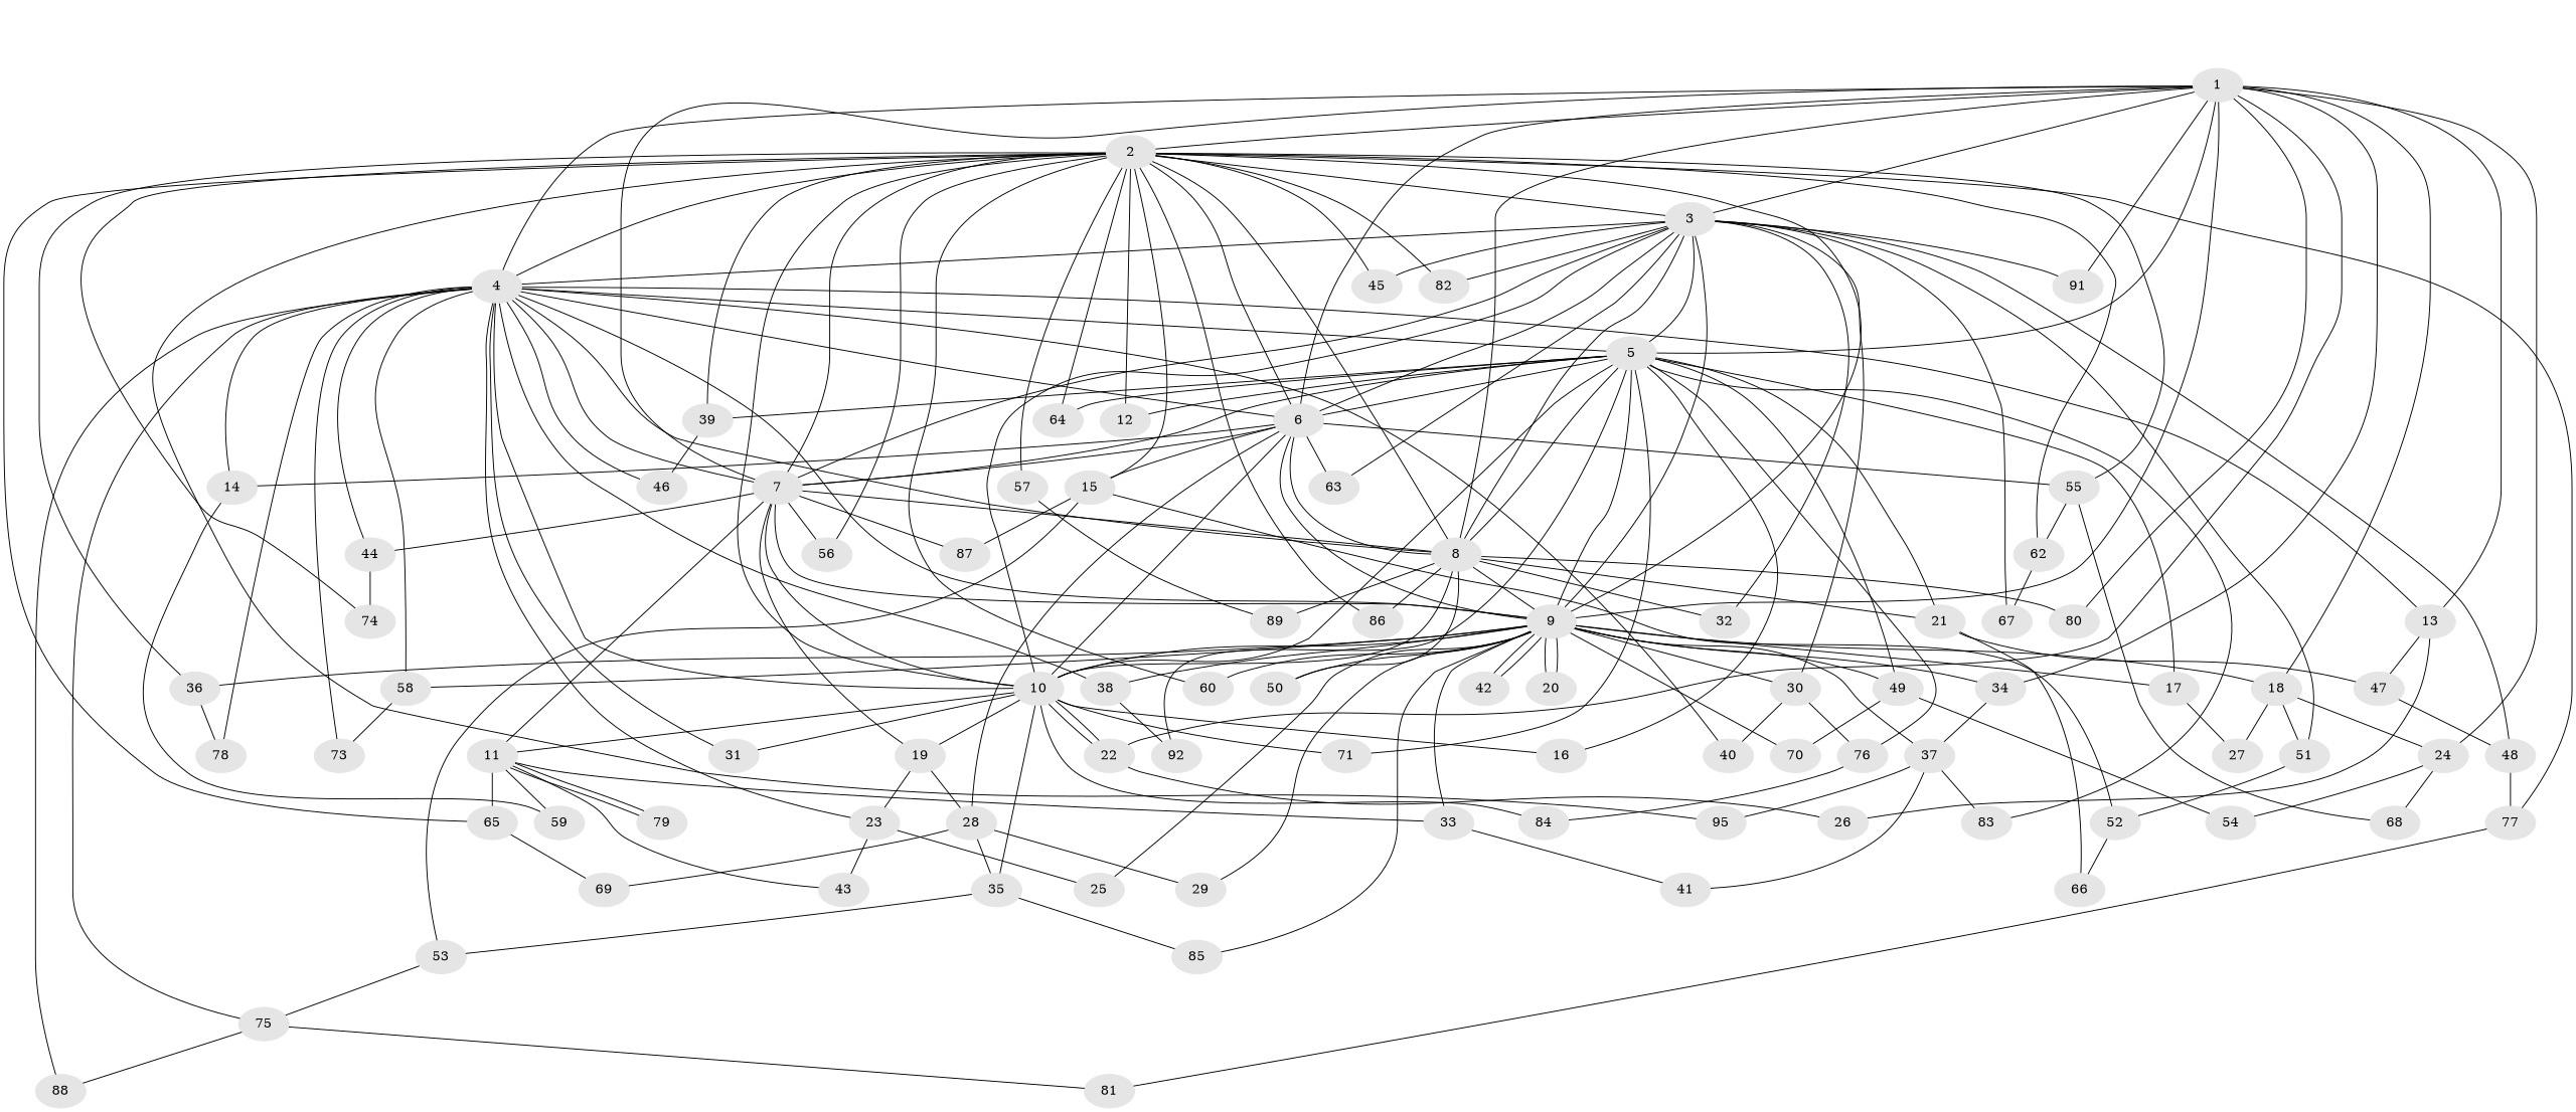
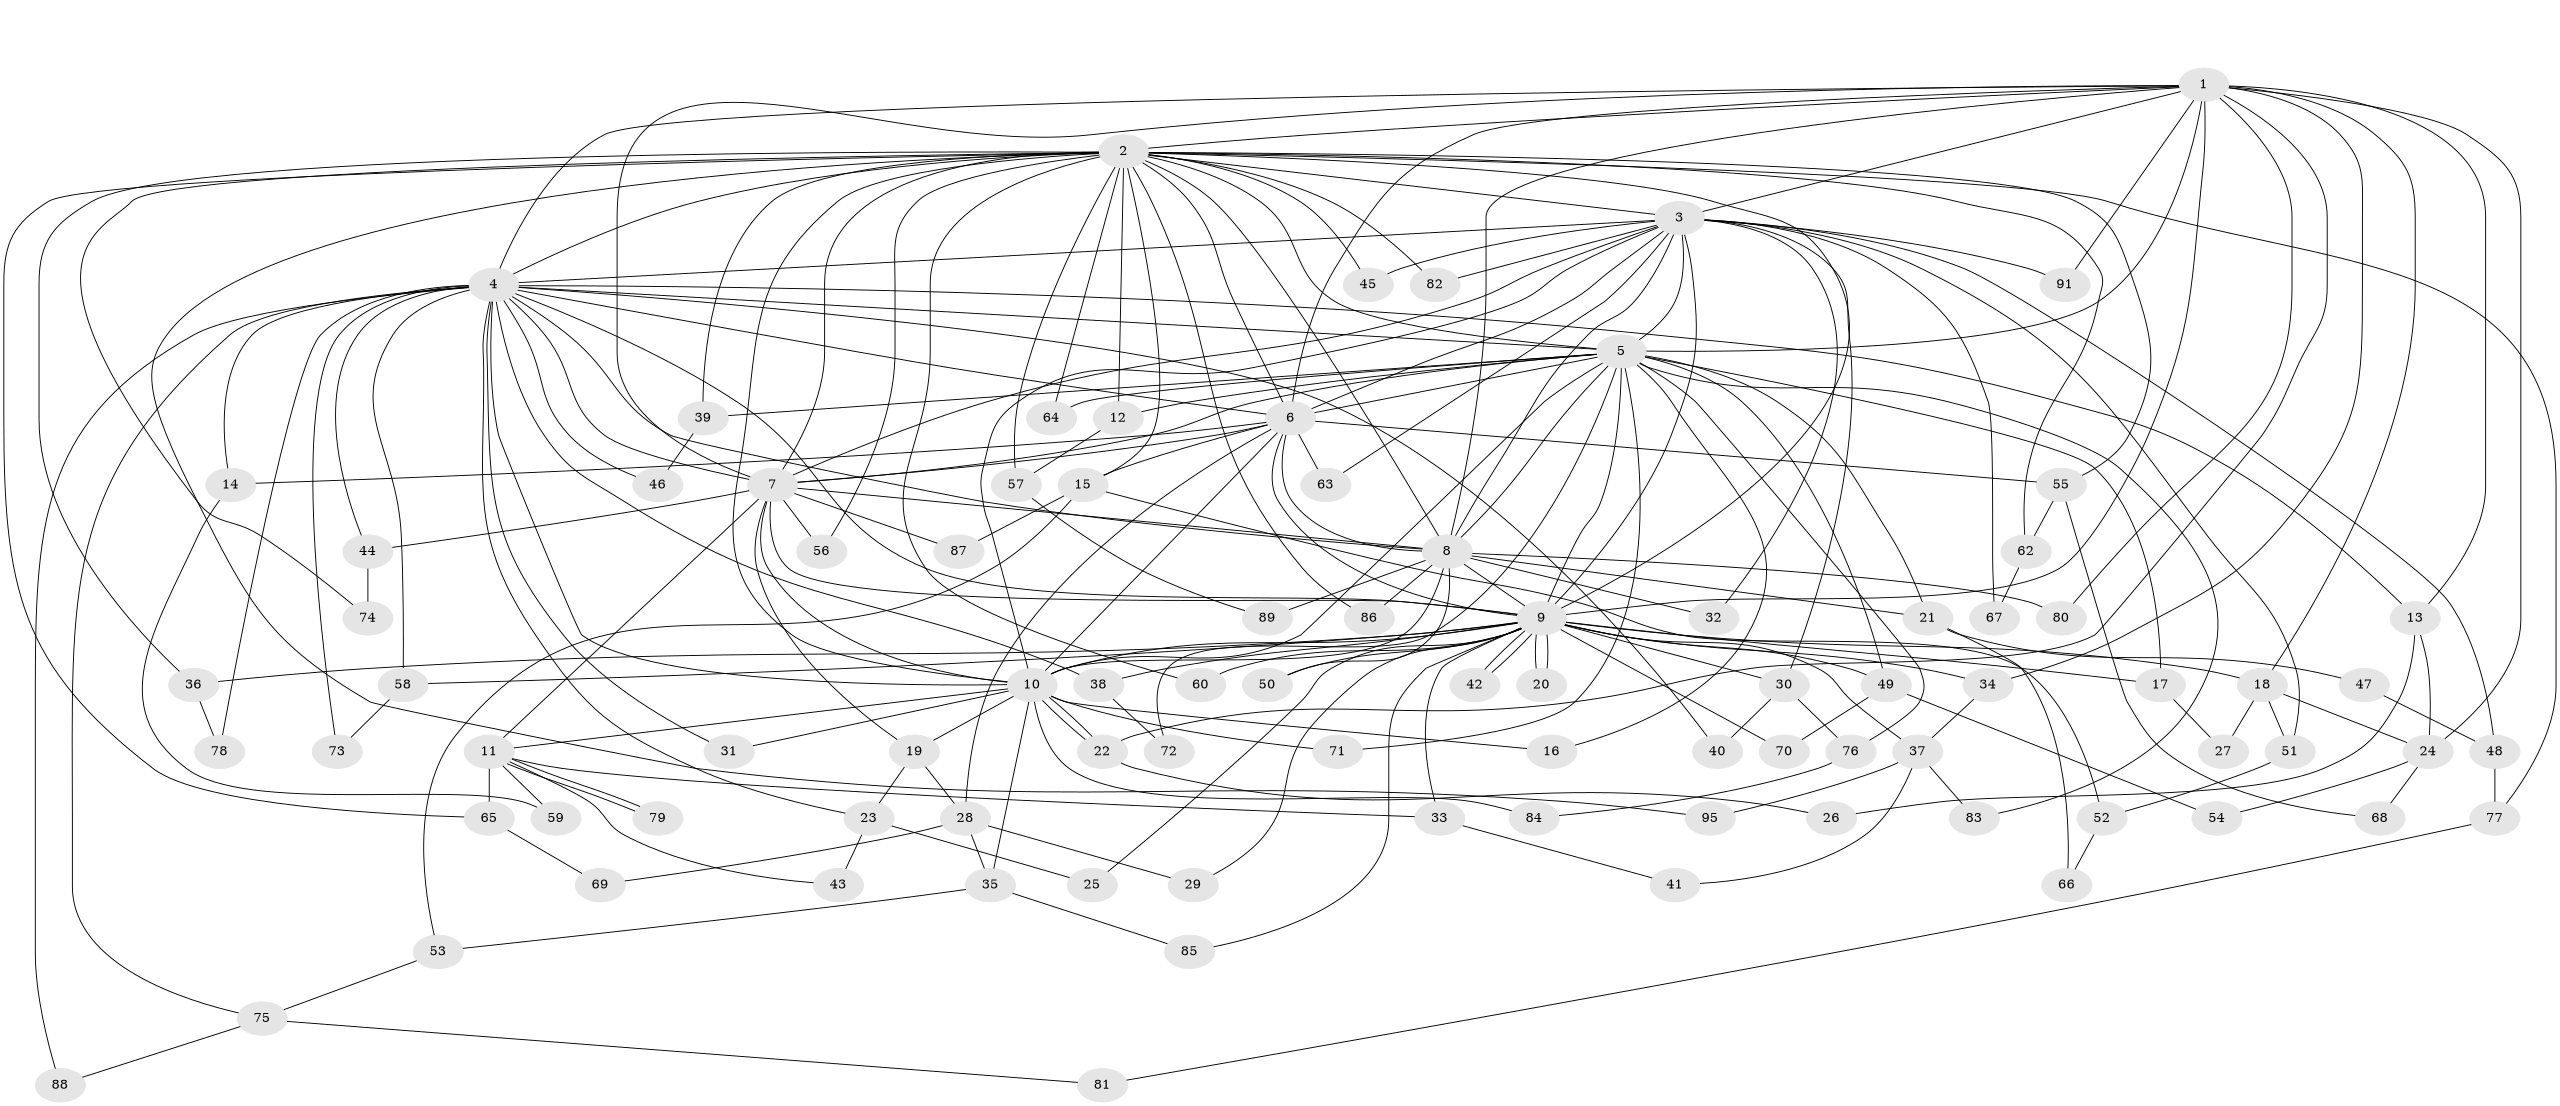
  graph {
    node [color=gray90 style=filled]
    1
    2
    3
    4
    5
    6
    7
    8
    9
    13
    18
    24
    34
    n14 [label=91]
    80
    22
    10
    12
    15
    36
    39
    45
    55
    56
    57
    60
    62
    64
    65
    74
    77
    82
    86
    n34 [label=95]
    30
    32
    48
    51
    63
    67
    14
    23
    31
    38
    40
    44
    46
    58
    73
    75
    78
    88
    16
    17
    21
    49
    71
-   72 [label=92]
+   72
    76
    83
    28
    11
    19
    87
    50
    89
    20
    25
    29
    33
    37
    42
    70
    85
    35
    84
    26
    47
    27
    54
    68
    52
    53
    69
    81
    59
    43
    66
    79
    41
    1 -- 2
    1 -- 3
    1 -- 4
    1 -- 5
    1 -- 6
    1 -- 7
    1 -- 8
    1 -- 9
    1 -- 13
    1 -- 18
    1 -- 24
    1 -- 34
    1 -- n14
    1 -- 80
    1 -- 22
    2 -- 3
    2 -- 4
+   2 -- 5
    2 -- 6
    2 -- 7
    2 -- 8
    2 -- 9
    2 -- 10
    2 -- 12
    2 -- 15
    2 -- 36
    2 -- 39
    2 -- 45
    2 -- 55
    2 -- 56
    2 -- 57
    2 -- 60
    2 -- 62
    2 -- 64
    2 -- 65
    2 -- 74
    2 -- 77
    2 -- 82
    2 -- 86
    2 -- n34
    3 -- 4
    3 -- 5
    3 -- 6
    3 -- 7
    3 -- 8
    3 -- 9
    3 -- n14
    3 -- 10
    3 -- 45
    3 -- 82
    3 -- 30
    3 -- 32
    3 -- 48
    3 -- 51
    3 -- 63
    3 -- 67
    4 -- 5
    4 -- 6
    4 -- 7
    4 -- 8
    4 -- 9
    4 -- 13
    4 -- 10
    4 -- 14
    4 -- 23
    4 -- 31
    4 -- 38
    4 -- 40
    4 -- 44
    4 -- 46
    4 -- 58
    4 -- 73
    4 -- 75
    4 -- 78
    4 -- 88
    5 -- 6
    5 -- 7
    5 -- 8
    5 -- 9
    5 -- 10
    5 -- 12
    5 -- 39
    5 -- 64
    5 -- 16
    5 -- 17
    5 -- 21
    5 -- 49
    5 -- 71
    5 -- 72
    5 -- 76
    5 -- 83
    6 -- 7
    6 -- 8
    6 -- 9
    6 -- 10
    6 -- 15
    6 -- 55
    6 -- 63
    6 -- 14
    6 -- 28
    7 -- 8
    7 -- 9
    7 -- 10
    7 -- 56
    7 -- 44
    7 -- 11
    7 -- 19
    7 -- 87
    8 -- 9
    8 -- 80
    8 -- 10
    8 -- 86
    8 -- 32
    8 -- 21
    8 -- 50
    8 -- 89
    9 -- 18
    9 -- 34
    9 -- 10
    9 -- 36
    9 -- 60
    9 -- 30
    9 -- 38
    9 -- 58
    9 -- 17
    9 -- 49
    9 -- 50
    9 -- 20
    9 -- 20
    9 -- 25
    9 -- 29
    9 -- 33
    9 -- 37
    9 -- 42
    9 -- 42
    9 -- 70
    9 -- 85
    13 -- 26
-   13 -- 47
+   13 -- 24
    18 -- 24
    18 -- 51
    18 -- 27
    24 -- 54
    24 -- 68
    34 -- 37
    22 -- 26
    10 -- 22
    10 -- 22
    10 -- 31
    10 -- 16
    10 -- 71
    10 -- 11
    10 -- 19
    10 -- 35
    10 -- 84
+   12 -- 57
    15 -- 87
    15 -- 52
    15 -- 53
    36 -- 78
    39 -- 46
    55 -- 62
    55 -- 68
    57 -- 89
    62 -- 67
    65 -- 69
    77 -- 81
    30 -- 40
    30 -- 76
    48 -- 77
    51 -- 52
    14 -- 59
    23 -- 25
    23 -- 43
    38 -- 72
    44 -- 74
    58 -- 73
    75 -- 88
    75 -- 81
    17 -- 27
    21 -- 47
    21 -- 66
    49 -- 70
    49 -- 54
    76 -- 84
    28 -- 29
    28 -- 35
    28 -- 69
    11 -- 65
    11 -- 33
    11 -- 59
    11 -- 43
    11 -- 79
    11 -- 79
    19 -- 23
    19 -- 28
    33 -- 41
    37 -- n34
    37 -- 83
    37 -- 41
    35 -- 85
    35 -- 53
    47 -- 48
    52 -- 66
    53 -- 75
  }
